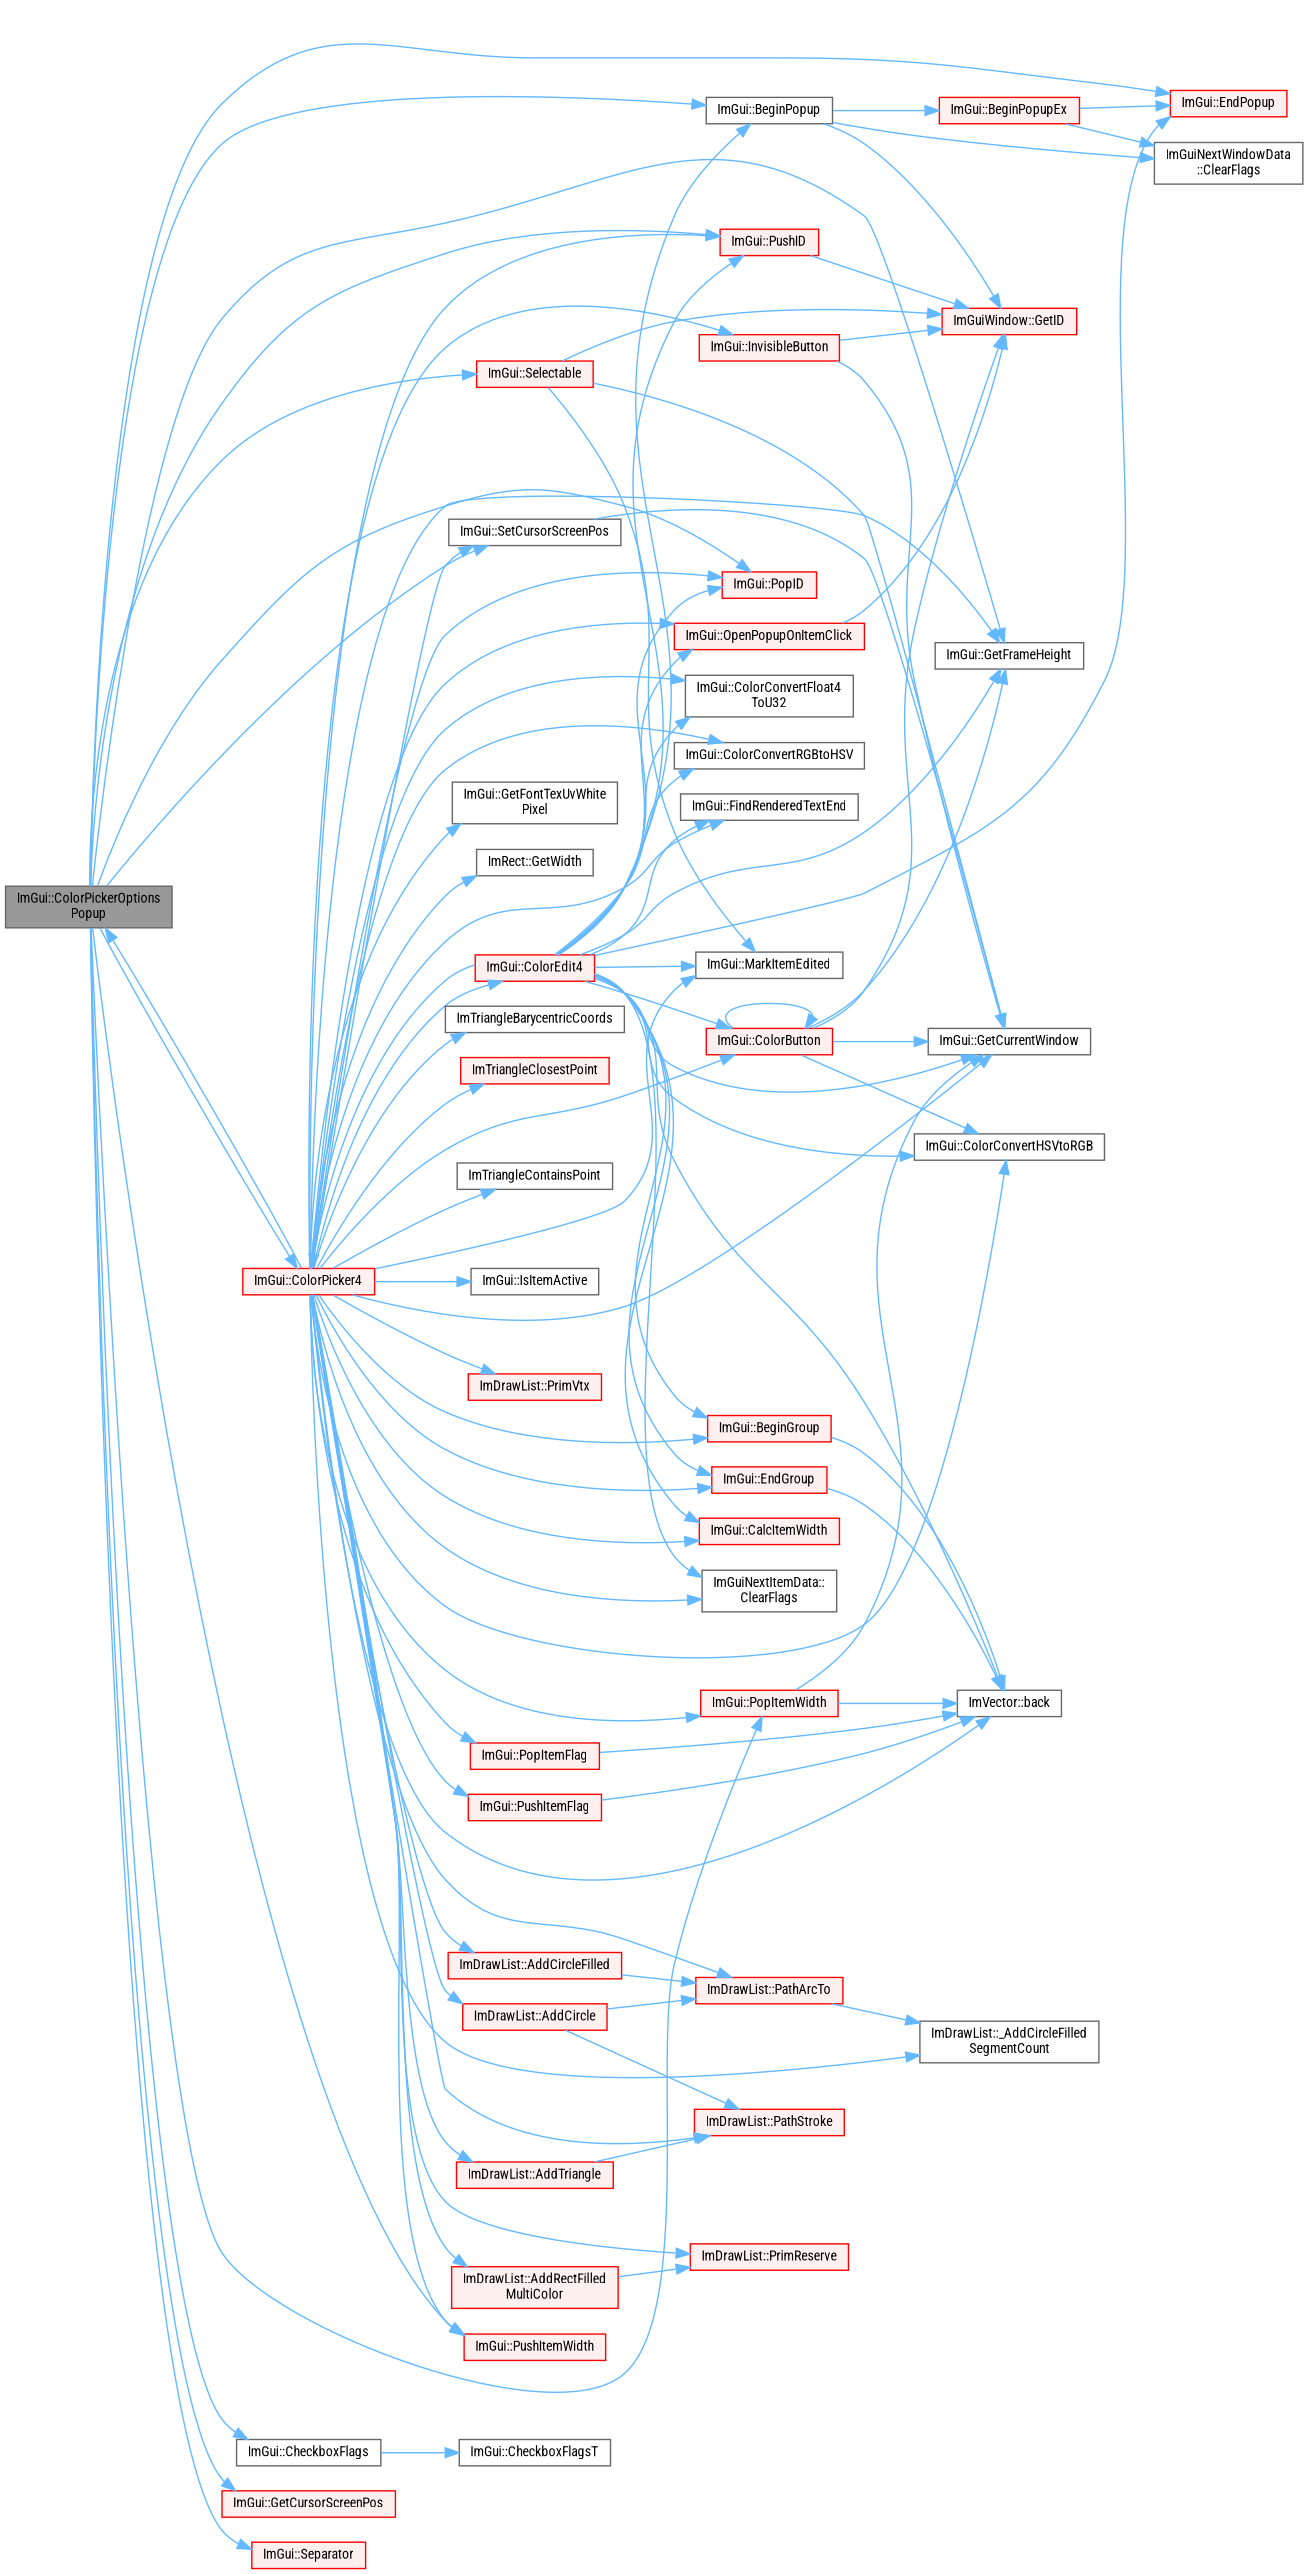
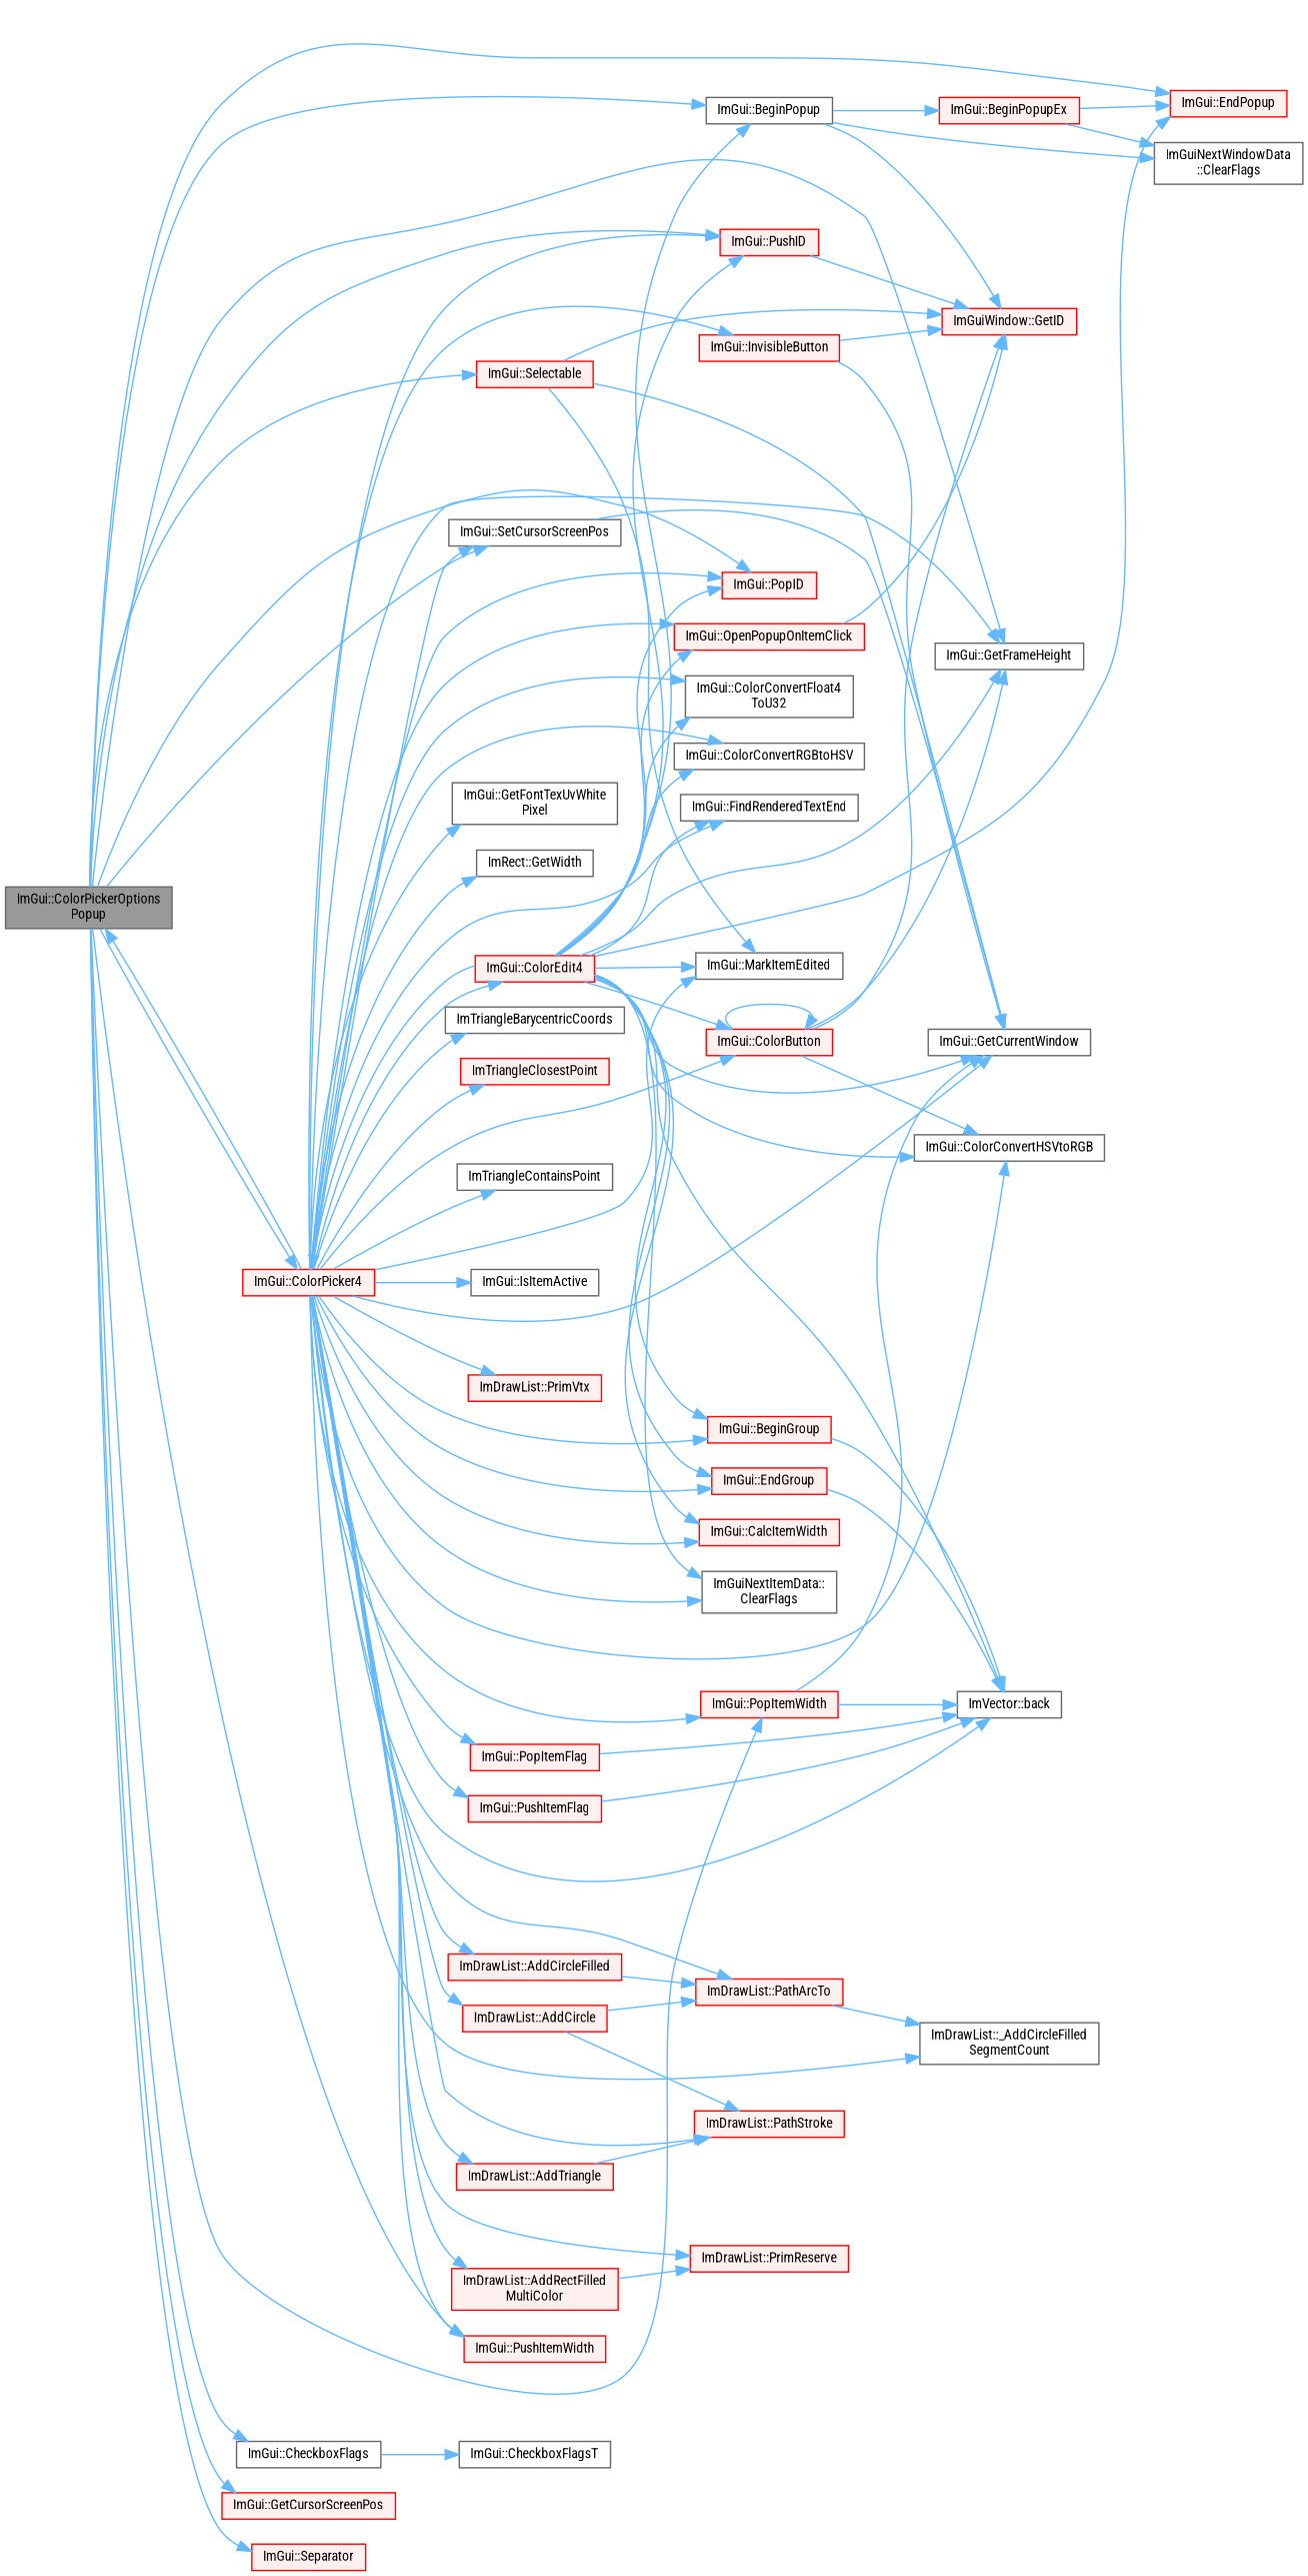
  digraph {
    fontname="Roboto Condensed"
    rankdir=LR
    node [color=red fillcolor="#FFF0F0" fontname="Roboto Condensed" fontsize=10 shape=box style=filled]
    edge [color=steelblue1 fontname="Roboto Condensed" fontsize=10 labelfontname=Helvetica labelfontsize=10 style=solid]
    n1 [color=gray40 fillcolor=grey60 fontcolor=black height=0.2 label="ImGui::ColorPickerOptions\lPopup" width=0.4]
    n2 [color=grey40 fillcolor=white height=0.2 label="ImGui::BeginPopup" width=0.4]
    n3 [height=0.2 label="ImGui::EndPopup" width=0.4]
    n4 [color=grey40 fillcolor=white height=0.2 label="ImGui::CheckboxFlags" width=0.4]
    n5 [height=0.2 label="ImGui::ColorPicker4" width=0.4]
    n6 [color=grey40 fillcolor=white height=0.2 label="ImGui::GetFrameHeight" width=0.4]
    n7 [height=0.2 label="ImGui::PopID" width=0.4]
    n8 [height=0.2 label="ImGui::PushID" width=0.4]
    n9 [height=0.2 label="ImGui::PopItemWidth" width=0.4]
    n10 [height=0.2 label="ImGui::PushItemWidth" width=0.4]
    n11 [color=grey40 fillcolor=white height=0.2 label="ImGui::SetCursorScreenPos" width=0.4]
    n12 [height=0.2 label="ImGui::GetCursorScreenPos" width=0.4]
    n13 [height=0.2 label="ImGui::Selectable" width=0.4]
    n14 [height=0.2 label="ImGui::Separator" width=0.4]
    n15 [height=0.2 label="ImGui::BeginPopupEx" width=0.4]
    n16 [color=grey40 fillcolor=white height=0.2 label="ImGuiNextWindowData\l::ClearFlags" width=0.4]
    n17 [height=0.2 label="ImGuiWindow::GetID" width=0.4]
    n18 [color=grey40 fillcolor=white height=0.2 label="ImGui::CheckboxFlagsT" width=0.4]
    n19 [color=grey40 fillcolor=white height=0.2 label="ImDrawList::_AddCircleFilled\lSegmentCount" width=0.4]
    n20 [height=0.2 label="ImDrawList::AddCircle" width=0.4]
    n21 [height=0.2 label="ImDrawList::PathArcTo" width=0.4]
    n22 [height=0.2 label="ImDrawList::PathStroke" width=0.4]
    n23 [height=0.2 label="ImDrawList::AddCircleFilled" width=0.4]
    n24 [height=0.2 label="ImDrawList::AddRectFilled\lMultiColor" width=0.4]
    n25 [height=0.2 label="ImDrawList::PrimReserve" width=0.4]
    n26 [height=0.2 label="ImDrawList::AddTriangle" width=0.4]
    n27 [color=grey40 fillcolor=white height=0.2 label="ImVector::back" width=0.4]
    n28 [height=0.2 label="ImGui::BeginGroup" width=0.4]
    n29 [height=0.2 label="ImGui::CalcItemWidth" width=0.4]
    n30 [color=grey40 fillcolor=white height=0.2 label="ImGuiNextItemData::\lClearFlags" width=0.4]
    n31 [height=0.2 label="ImGui::ColorButton" width=0.4]
    n32 [color=grey40 fillcolor=white height=0.2 label="ImGui::ColorConvertHSVtoRGB" width=0.4]
    n33 [color=grey40 fillcolor=white height=0.2 label="ImGui::GetCurrentWindow" width=0.4]
    n34 [color=grey40 fillcolor=white height=0.2 label="ImGui::ColorConvertFloat4\lToU32" width=0.4]
    n35 [color=grey40 fillcolor=white height=0.2 label="ImGui::ColorConvertRGBtoHSV" width=0.4]
    n36 [height=0.2 label="ImGui::ColorEdit4" width=0.4]
    n37 [height=0.2 label="ImGui::EndGroup" width=0.4]
    n38 [color=grey40 fillcolor=white height=0.2 label="ImGui::FindRenderedTextEnd" width=0.4]
    n39 [color=grey40 fillcolor=white height=0.2 label="ImGui::MarkItemEdited" width=0.4]
    n40 [height=0.2 label="ImGui::OpenPopupOnItemClick" width=0.4]
    n41 [color=grey40 fillcolor=white height=0.2 label="ImGui::GetFontTexUvWhite\lPixel" width=0.4]
    n42 [color=grey40 fillcolor=white height=0.2 label="ImRect::GetWidth" width=0.4]
    n43 [color=grey40 fillcolor=white height=0.2 label=ImTriangleBarycentricCoords width=0.4]
    n44 [height=0.2 label=ImTriangleClosestPoint width=0.4]
    n45 [color=grey40 fillcolor=white height=0.2 label=ImTriangleContainsPoint width=0.4]
    n46 [height=0.2 label="ImGui::InvisibleButton" width=0.4]
    n47 [color=grey40 fillcolor=white height=0.2 label="ImGui::IsItemActive" width=0.4]
    n48 [height=0.2 label="ImGui::PopItemFlag" width=0.4]
    n49 [height=0.2 label="ImDrawList::PrimVtx" width=0.4]
    n50 [height=0.2 label="ImGui::PushItemFlag" width=0.4]
    n1 -> n2
    n1 -> n3
    n1 -> n4
    n1 -> n5
    n1 -> n6
    n1 -> n7
    n1 -> n8
    n1 -> n9
    n1 -> n10
    n1 -> n11
    n1 -> n12
    n1 -> n13
    n1 -> n14
    n2 -> n15
    n2 -> n16
    n2 -> n17
    n4 -> n18
    n5 -> n1
    n5 -> n6
    n5 -> n7
    n5 -> n8
    n5 -> n9
    n5 -> n10
    n5 -> n11
    n5 -> n19
    n5 -> n20
    n5 -> n21
    n5 -> n22
    n5 -> n23
    n5 -> n24
    n5 -> n25
    n5 -> n26
    n5 -> n27
    n5 -> n28
    n5 -> n29
    n5 -> n30
    n5 -> n31
    n5 -> n32
    n5 -> n33
    n5 -> n34
    n5 -> n35
    n5 -> n36
    n5 -> n37
    n5 -> n38
    n5 -> n39
    n5 -> n40
    n5 -> n41
    n5 -> n42
    n5 -> n43
    n5 -> n44
    n5 -> n45
    n5 -> n46
    n5 -> n47
    n5 -> n48
    n5 -> n49
    n5 -> n50
    n8 -> n17
    n9 -> n27
    n9 -> n33
    n11 -> n33
    n13 -> n17
    n13 -> n33
    n13 -> n39
    n15 -> n3
    n15 -> n16
    n20 -> n21
    n20 -> n22
    n21 -> n19
    n23 -> n21
    n24 -> n25
    n26 -> n22
    n28 -> n27
    n31 -> n6
    n31 -> n17
    n31 -> n31
    n31 -> n32
-   n31 -> n33
    n36 -> n2
    n36 -> n3
    n36 -> n5
    n36 -> n6
    n36 -> n7
    n36 -> n8
    n36 -> n27
    n36 -> n28
    n36 -> n29
    n36 -> n30
    n36 -> n31
    n36 -> n32
    n36 -> n33
    n36 -> n34
    n36 -> n35
    n36 -> n37
    n36 -> n38
    n36 -> n39
    n36 -> n40
    n37 -> n27
    n40 -> n17
    n46 -> n17
    n46 -> n33
    n48 -> n27
    n50 -> n27
  }
